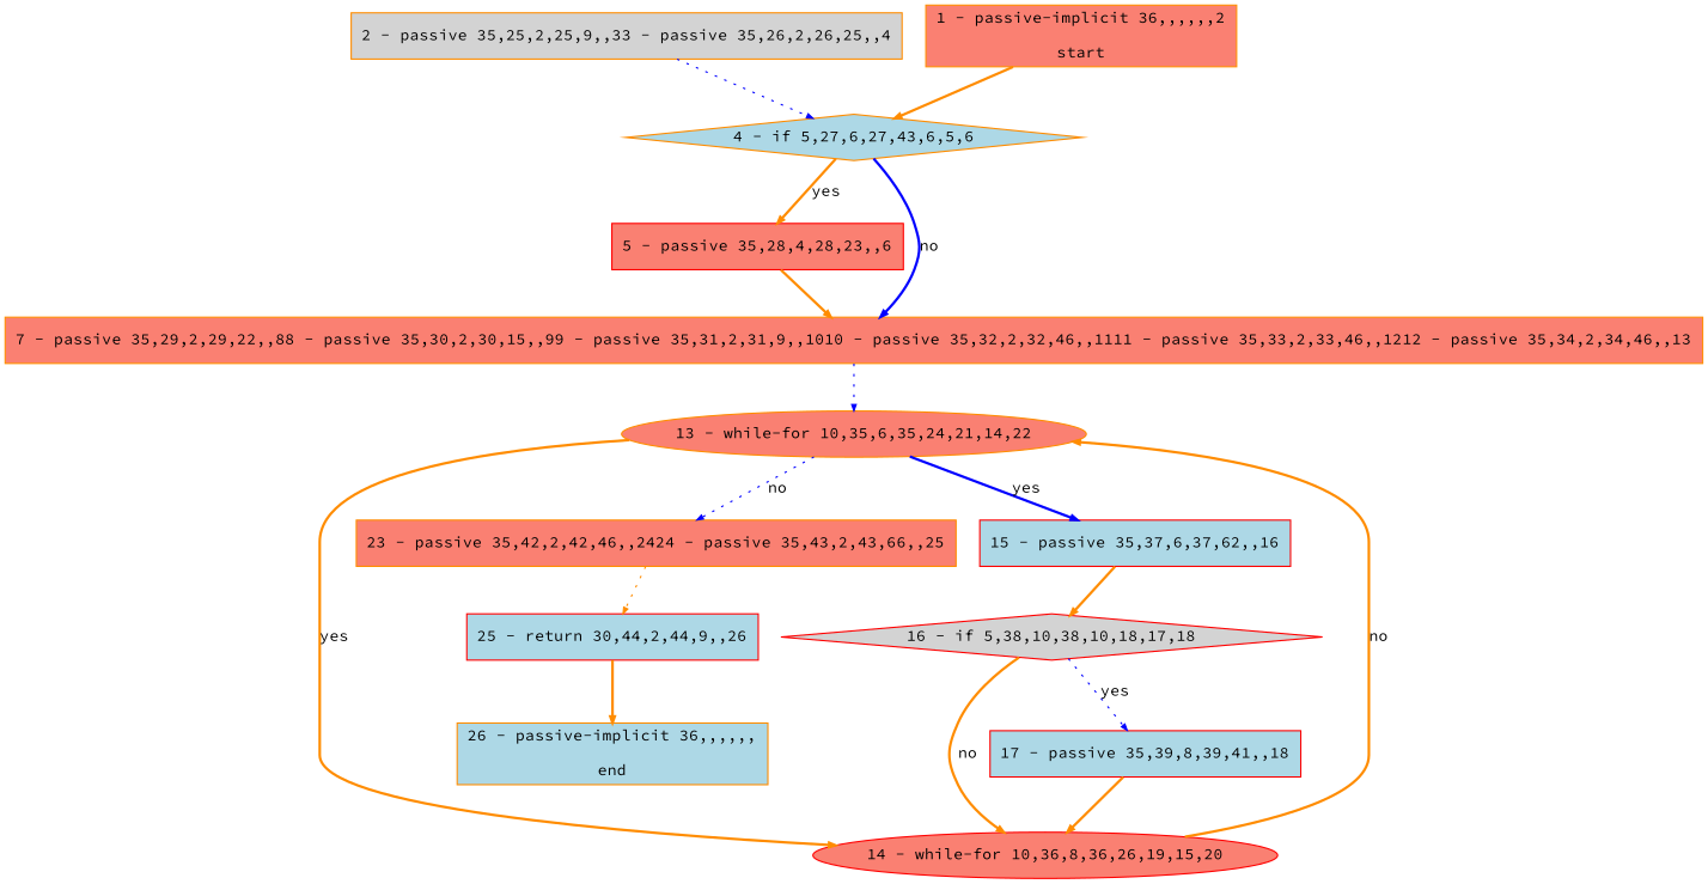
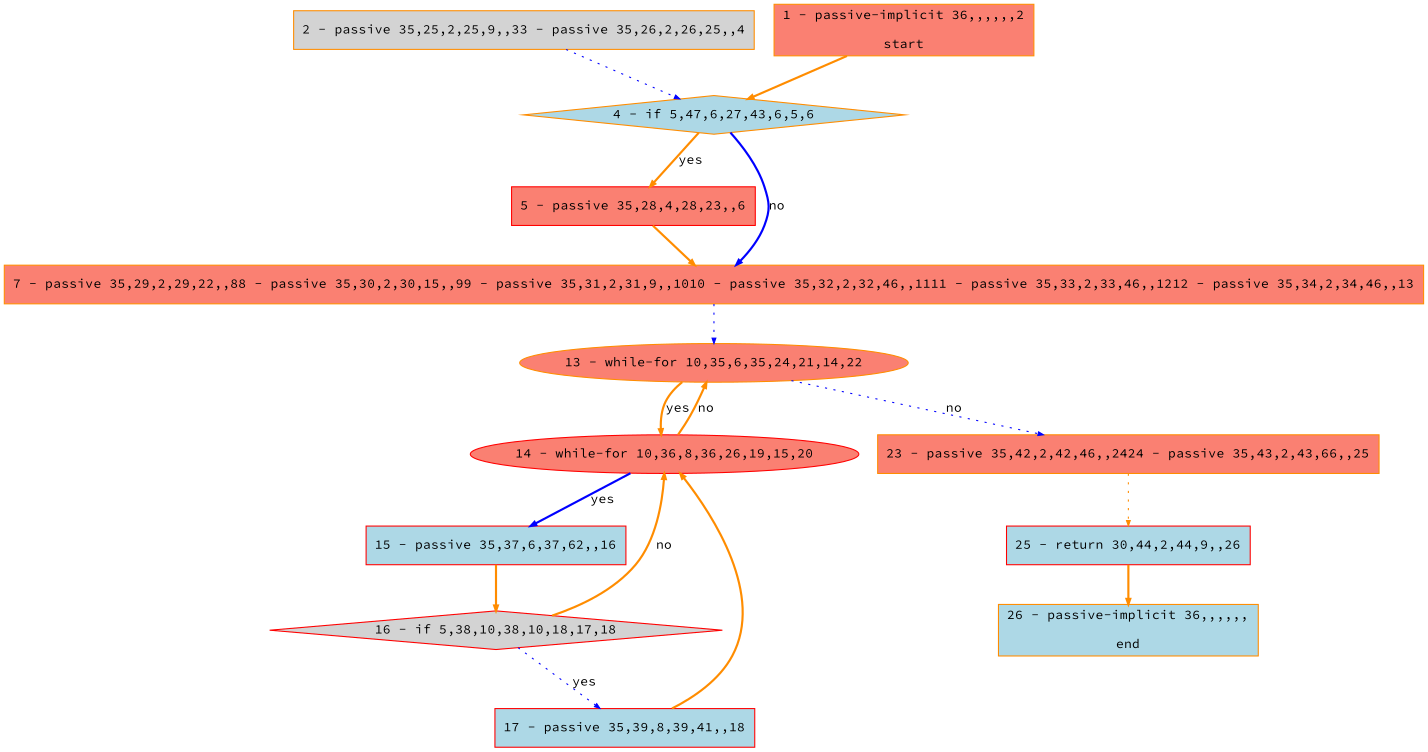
  digraph {
    bgcolor=white
    compound=true
    fillcolor="#FFFFCC"
    fontname="Source Code Pro"
    fontsize=12
    pack=true
    packmode=clust
    style="rounded,filled"
    node [color=darkorange compound=true fillcolor=salmon fixedsize=false fontname="Source Code Pro" fontsize=12 node_initialized=no shape=box style=filled]
    edge [arrowhead=normal arrowsize=0.5 arrowtail=none color=darkorange compound=true dir=forward fontcolor=black fontname="Source Code Pro" fontsize=12 style=bold]
    n1 [fillcolor=lightgrey label="2 - passive 35,25,2,25,9,,33 - passive 35,26,2,26,25,,4"]
-   n2 [fillcolor=lightblue label="4 - if 5,27,6,27,43,6,5,6" shape=diamond]
+   n2 [fillcolor=lightblue label="4 - if 5,47,6,27,43,6,5,6" shape=diamond]
    n3 [color=red label="5 - passive 35,28,4,28,23,,6"]
    n4 [label="7 - passive 35,29,2,29,22,,88 - passive 35,30,2,30,15,,99 - passive 35,31,2,31,9,,1010 - passive 35,32,2,32,46,,1111 - passive 35,33,2,33,46,,1212 - passive 35,34,2,34,46,,13"]
    n5 [label="1 - passive-implicit 36,,,,,,2\n\nstart"]
    n6 [label="13 - while-for 10,35,6,35,24,21,14,22" shape=oval]
    n7 [color=red label="14 - while-for 10,36,8,36,26,19,15,20" shape=oval]
    n8 [label="23 - passive 35,42,2,42,46,,2424 - passive 35,43,2,43,66,,25"]
    n9 [color=red fillcolor=lightblue label="15 - passive 35,37,6,37,62,,16"]
    n10 [color=red fillcolor=lightblue label="25 - return 30,44,2,44,9,,26"]
    n11 [color=red fillcolor=lightgrey label="16 - if 5,38,10,38,10,18,17,18" shape=diamond]
    n12 [fillcolor=lightblue label="26 - passive-implicit 36,,,,,,\n\nend"]
    n13 [color=red fillcolor=lightblue label="17 - passive 35,39,8,39,41,,18"]
    n1 -> n2 [color=blue style=dotted]
    n2 -> n3 [label=yes]
    n2 -> n4 [color=blue label=no]
    n3 -> n4
    n4 -> n6 [color=blue style=dotted]
    n5 -> n2
    n6 -> n7 [label=yes]
    n6 -> n8 [color=blue label=no style=dotted]
    n7 -> n6 [label=no]
-   n6 -> n9 [color=blue label=yes]
+   n7 -> n9 [color=blue label=yes]
    n8 -> n10 [style=dotted]
    n9 -> n11
    n10 -> n12
    n11 -> n7 [label=no]
    n11 -> n13 [color=blue label=yes style=dotted]
    n13 -> n7
  }
